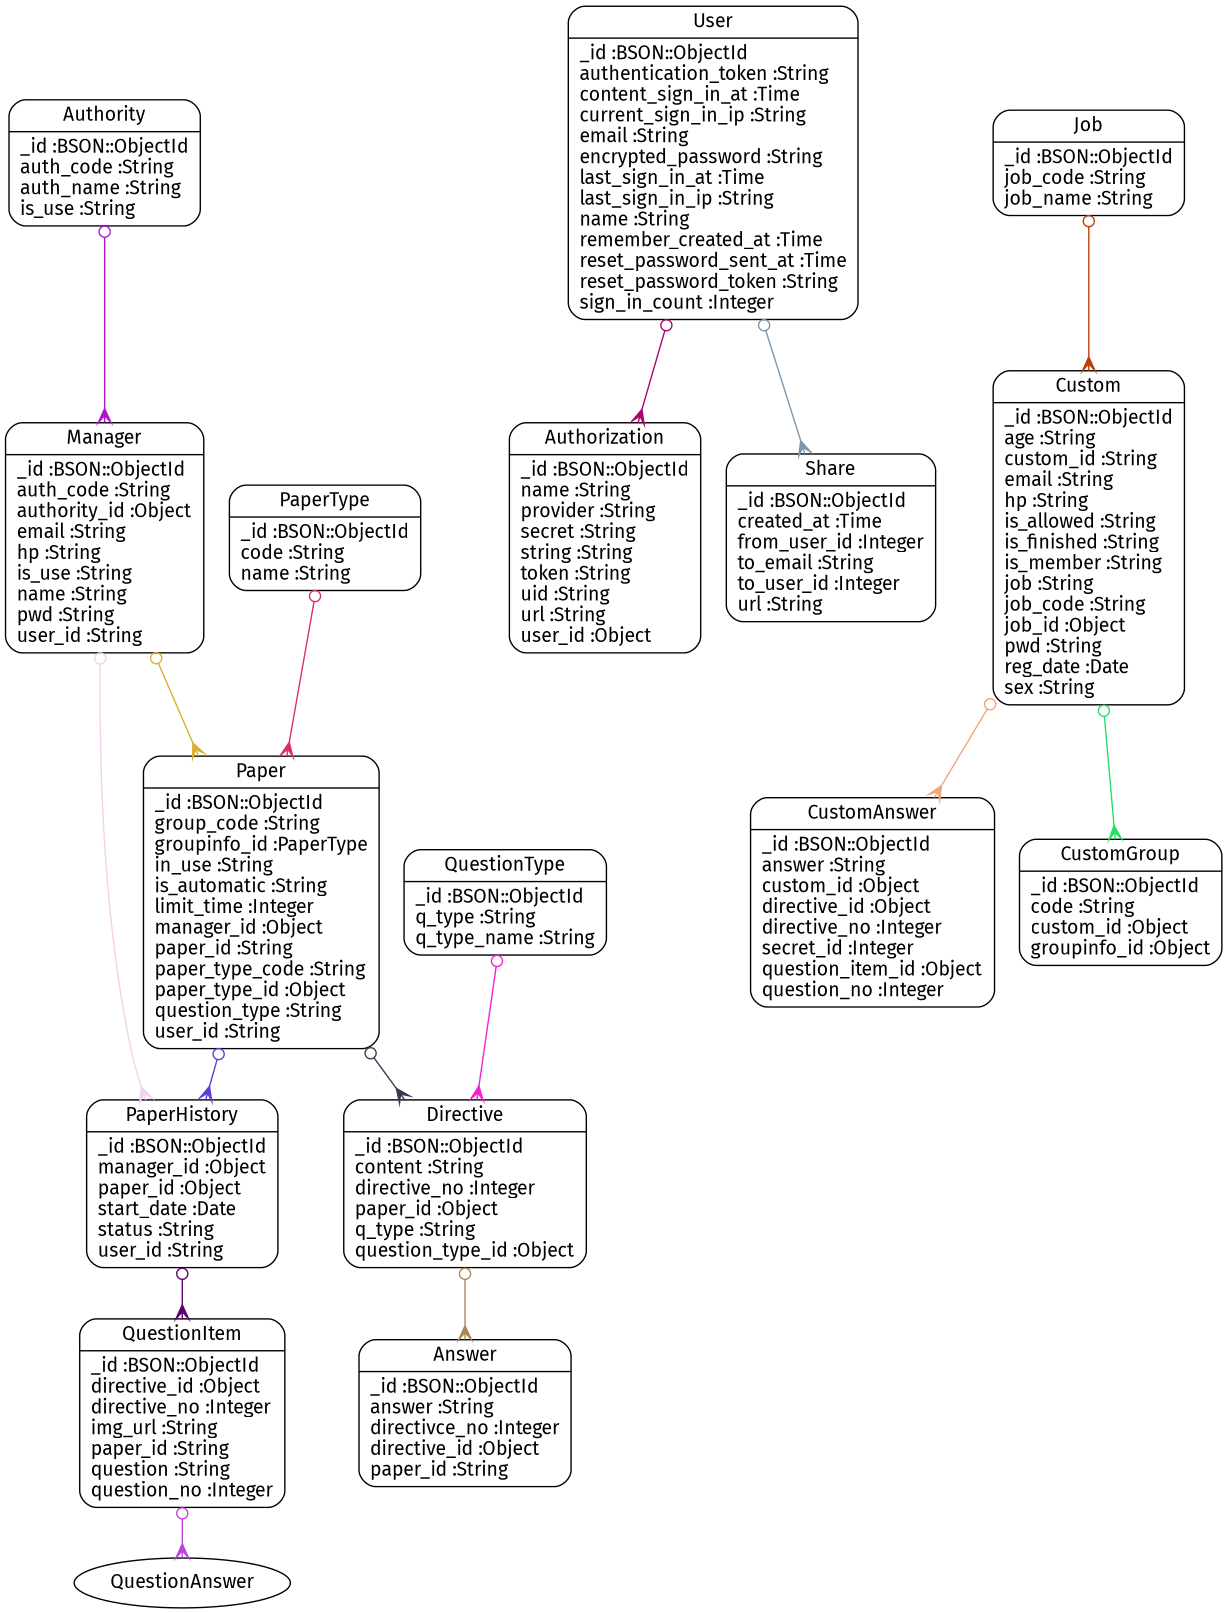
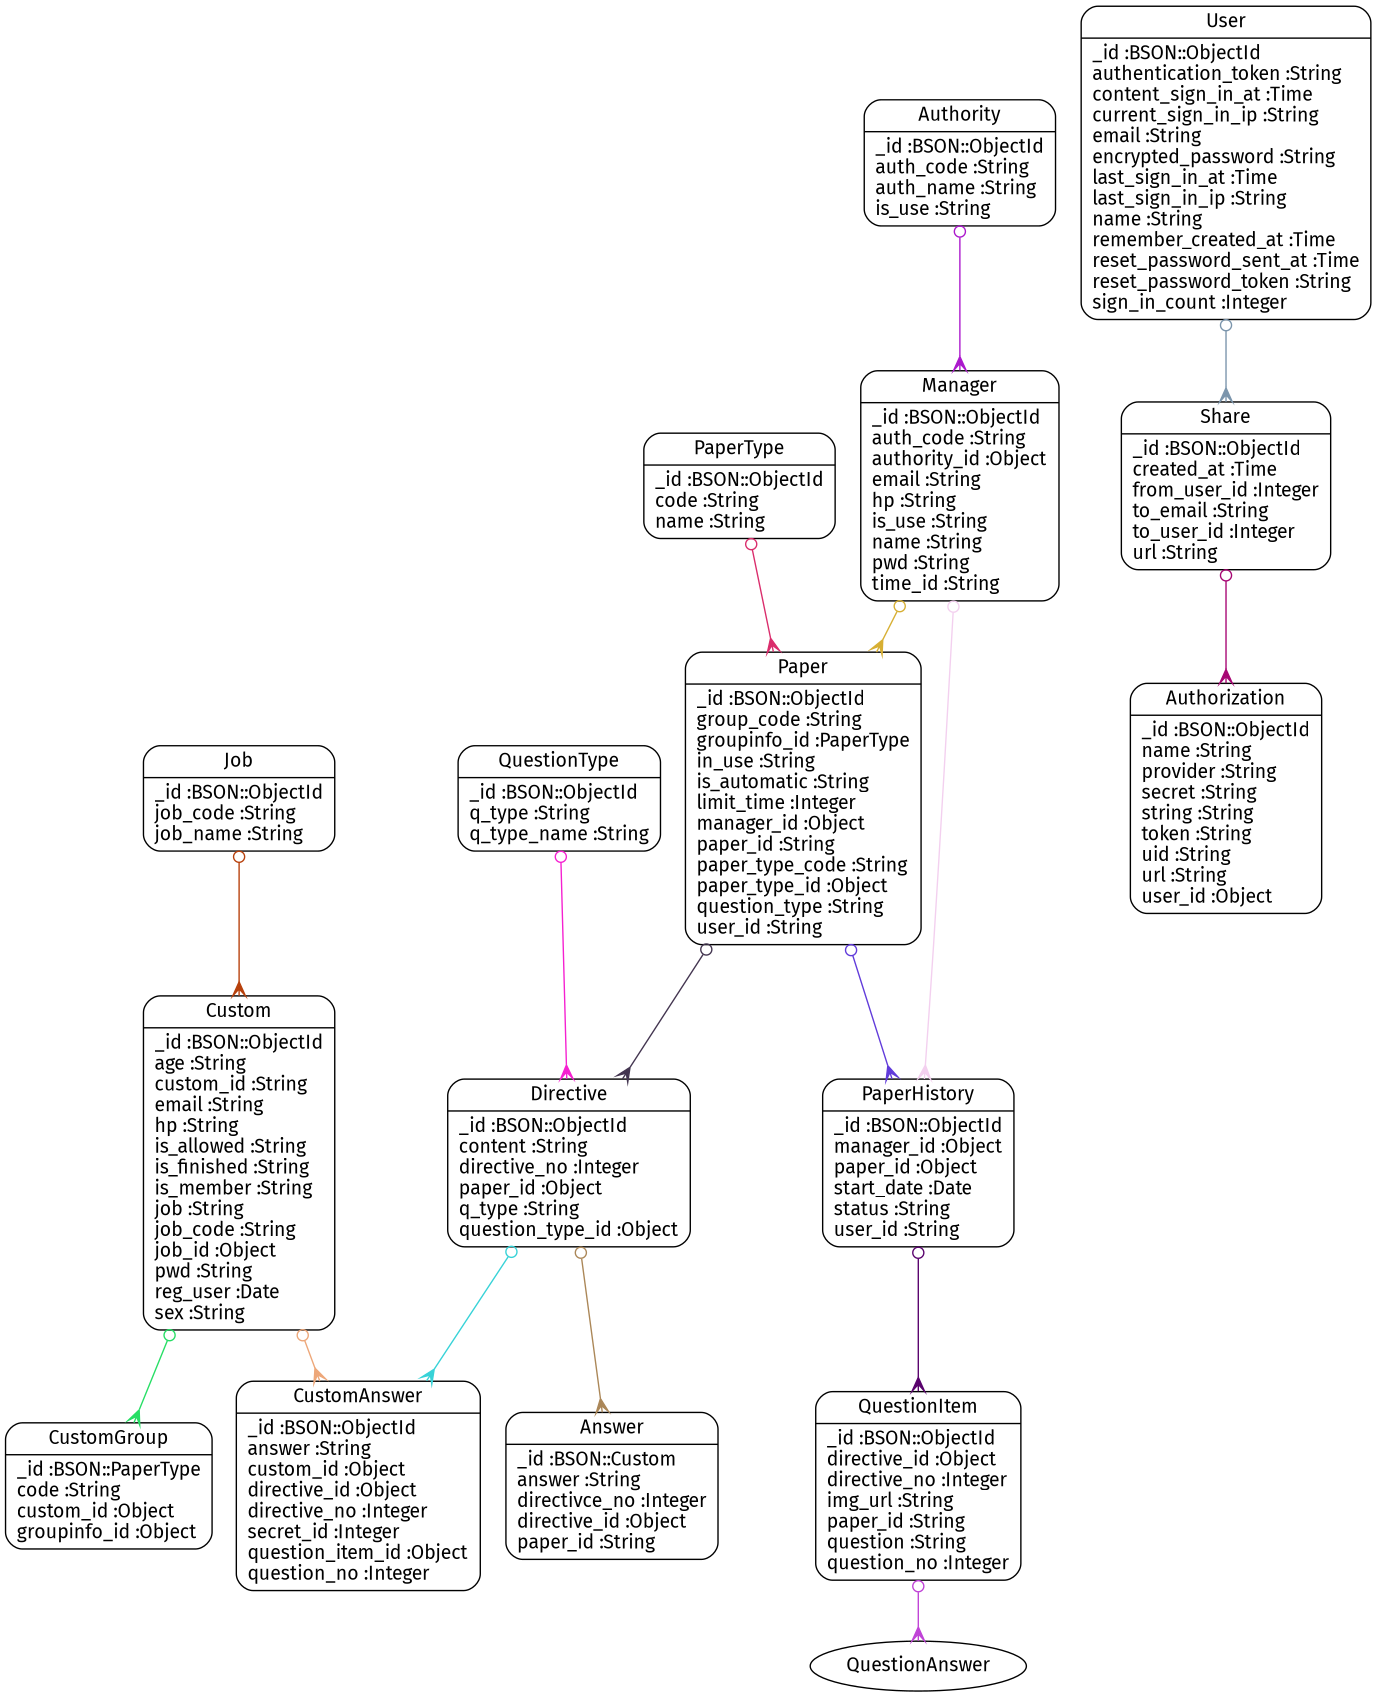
  digraph {
    fontname="Fira Sans"
    splines=true
    node [fontname="Fira Sans" shape=Mrecord]
    edge [arrowhead=crow arrowtail=odot dir=both fontname="Fira Sans"]
-   n1 [label="{Answer|_id :BSON::ObjectId\lanswer :String\ldirectivce_no :Integer\ldirective_id :Object\lpaper_id :String\l}"]
+   n1 [label="{Answer|_id :BSON::Custom\lanswer :String\ldirectivce_no :Integer\ldirective_id :Object\lpaper_id :String\l}"]
    n2 [label="{Authority|_id :BSON::ObjectId\lauth_code :String\lauth_name :String\lis_use :String\l}"]
-   n3 [label="{Manager|_id :BSON::ObjectId\lauth_code :String\lauthority_id :Object\lemail :String\lhp :String\lis_use :String\lname :String\lpwd :String\luser_id :String\l}"]
+   n3 [label="{Manager|_id :BSON::ObjectId\lauth_code :String\lauthority_id :Object\lemail :String\lhp :String\lis_use :String\lname :String\lpwd :String\ltime_id :String\l}"]
    n4 [label="{Paper|_id :BSON::ObjectId\lgroup_code :String\lgroupinfo_id :PaperType\lin_use :String\lis_automatic :String\llimit_time :Integer\lmanager_id :Object\lpaper_id :String\lpaper_type_code :String\lpaper_type_id :Object\lquestion_type :String\luser_id :String\l}"]
    n5 [label="{PaperHistory|_id :BSON::ObjectId\lmanager_id :Object\lpaper_id :Object\lstart_date :Date\lstatus :String\luser_id :String\l}"]
    n6 [label="{Authorization|_id :BSON::ObjectId\lname :String\lprovider :String\lsecret :String\lstring :String\ltoken :String\luid :String\lurl :String\luser_id :Object\l}"]
-   n7 [label="{Custom|_id :BSON::ObjectId\lage :String\lcustom_id :String\lemail :String\lhp :String\lis_allowed :String\lis_finished :String\lis_member :String\ljob :String\ljob_code :String\ljob_id :Object\lpwd :String\lreg_date :Date\lsex :String\l}"]
+   n7 [label="{Custom|_id :BSON::ObjectId\lage :String\lcustom_id :String\lemail :String\lhp :String\lis_allowed :String\lis_finished :String\lis_member :String\ljob :String\ljob_code :String\ljob_id :Object\lpwd :String\lreg_user :Date\lsex :String\l}"]
    n8 [label="{CustomAnswer|_id :BSON::ObjectId\lanswer :String\lcustom_id :Object\ldirective_id :Object\ldirective_no :Integer\lsecret_id :Integer\lquestion_item_id :Object\lquestion_no :Integer\l}"]
-   n9 [label="{CustomGroup|_id :BSON::ObjectId\lcode :String\lcustom_id :Object\lgroupinfo_id :Object\l}"]
+   n9 [label="{CustomGroup|_id :BSON::PaperType\lcode :String\lcustom_id :Object\lgroupinfo_id :Object\l}"]
    n10 [label="{Directive|_id :BSON::ObjectId\lcontent :String\ldirective_no :Integer\lpaper_id :Object\lq_type :String\lquestion_type_id :Object\l}"]
    n11 [label="{QuestionItem|_id :BSON::ObjectId\ldirective_id :Object\ldirective_no :Integer\limg_url :String\lpaper_id :String\lquestion :String\lquestion_no :Integer\l}"]
    QuestionAnswer [shape=""]
    n13 [label="{Job|_id :BSON::ObjectId\ljob_code :String\ljob_name :String\l}"]
    n14 [label="{PaperType|_id :BSON::ObjectId\lcode :String\lname :String\l}"]
    n15 [label="{QuestionType|_id :BSON::ObjectId\lq_type :String\lq_type_name :String\l}"]
    n16 [label="{Share|_id :BSON::ObjectId\lcreated_at :Time\lfrom_user_id :Integer\lto_email :String\lto_user_id :Integer\lurl :String\l}"]
    n17 [label="{User|_id :BSON::ObjectId\lauthentication_token :String\lcontent_sign_in_at :Time\lcurrent_sign_in_ip :String\lemail :String\lencrypted_password :String\llast_sign_in_at :Time\llast_sign_in_ip :String\lname :String\lremember_created_at :Time\lreset_password_sent_at :Time\lreset_password_token :String\lsign_in_count :Integer\l}"]
    n2 -> n3 [color="#AB18CC"]
    n3 -> n4 [color="#D7AF33"]
    n3 -> n5 [color="#F3D0EF"]
    n4 -> n5 [color="#613BDA"]
    n4 -> n10 [color="#433550"]
    n5 -> n11 [color="#59026D"]
    n7 -> n8 [color="#EDA779"]
    n7 -> n9 [color="#27DE65"]
    n10 -> n1 [color="#AB8758"]
+   n10 -> n8 [color="#37D2D7"]
    n11 -> QuestionAnswer [color="#C043D7"]
    n13 -> n7 [color="#B7400B"]
    n14 -> n4 [color="#DA2D6C"]
    n15 -> n10 [color="#F520D0"]
-   n17 -> n6 [color="#A70673"]
+   n16 -> n6 [color="#A70673"]
    n17 -> n16 [color="#7B95AC"]
  }
